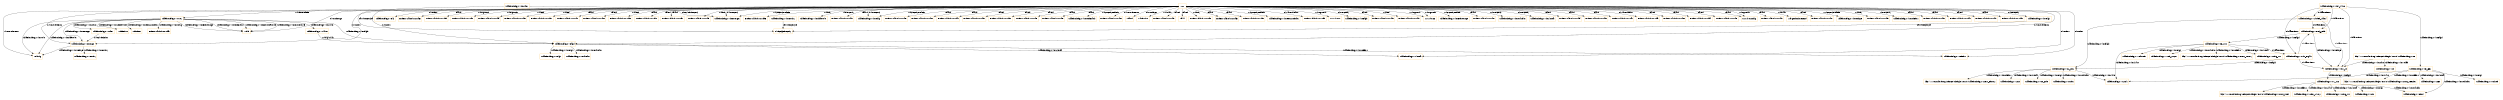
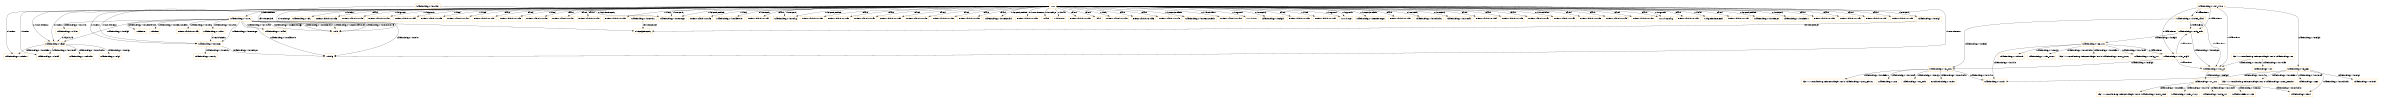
  digraph {
    fontname="Patrick Hand"
    rankdir=TB
    node [color=orange fontname="Patrick Hand" shape=rectangle]
    edge [fontname="Patrick Hand"]
    "untitled-ontology-11:Flight"
    "untitled-ontology-11:Aircraft"
    "untitled-ontology-11:DateFlown"
    "untitled-ontology-11:Destination"
    "untitled-ontology-11:Origin"
    "untitled-ontology-11:Author"
    "untitled-ontology-11:Passenger"
    "xsd:string"
    "untitled-ontology-11:Country"
    "untitled-ontology-11:Airlines"
    "untitled-ontology-11:Survey"
+   "untitled-ontology-11:Verified"
    "xsd:int"
    "xsd:dateTime"
    "xsd:boolean"
    "337de344:18f2b2d1278:-7ffc"
    NULL
    "untitled-ontology-11:City"
    "337de344:18f2b2d1278:-7fc5"
    "337de344:18f2b2d1278:-7fcd"
    "337de344:18f2b2d1278:-7fc2"
    "337de344:18f2b2d1278:-7fdf"
    "337de344:18f2b2d1278:-7fcb"
    "337de344:18f2b2d1278:-7fe2"
    "337de344:18f2b2d1278:-7fe1"
    "337de344:18f2b2d1278:-7fc0"
    "337de344:18f2b2d1278:-7fec"
    "337de344:18f2b2d1278:-7fc6"
    "337de344:18f2b2d1278:-7fe4"
    "337de344:18f2b2d1278:-7fd3"
    "untitled-ontology-11:hasPassenger"
    "337de344:18f2b2d1278:-7fe5"
    "untitled-ontology-11:hasTittleReview"
    "337de344:18f2b2d1278:-7fd7"
    "untitled-ontology-11:hasRating"
    "337de344:18f2b2d1278:-7fc3"
    "337de344:18f2b2d1278:-7fe0"
    "337de344:18f2b2d1278:-7ff9"
    "337de344:18f2b2d1278:-7feb"
    "337de344:18f2b2d1278:-7fe3"
    "337de344:18f2b2d1278:-7fce"
    "337de344:18f2b2d1278:-7fea"
    "untitled-ontology-11:hasSeatConfort"
    "337de344:18f2b2d1278:-7fee"
    "xsd:float"
    "swrlb:lessThan"
    "337de344:18f2b2d1278:-7fd8"
    "rdf:nil"
    "337de344:18f2b2d1278:-7fc8"
    "337de344:18f2b2d1278:-7fd5"
    "337de344:18f2b2d1278:-7fca"
    "untitled-ontology-11:hasRecommendation"
    "337de344:18f2b2d1278:-7fed"
    "urn:swrl:var#s"
    "untitled-ontology-11:hasFlight"
    "337de344:18f2b2d1278:-7fda"
    "337de344:18f2b2d1278:-7fd6"
    "urn:swrl:var#p"
    "untitled-ontology-11:hasFoodBeverages"
    "337de344:18f2b2d1278:-7fc7"
    "untitled-ontology-11:hasDestination"
    "untitled-ontology-11:hasAircraft"
    "337de344:18f2b2d1278:-7fcf"
    "337de344:18f2b2d1278:-7fd0"
    "337de344:18f2b2d1278:-7ff8"
    "337de344:18f2b2d1278:-7ffb"
    "337de344:18f2b2d1278:-7fcc"
    "337de344:18f2b2d1278:-7fbf"
    "337de344:18f2b2d1278:-7fc4"
    "urn:swrl:var#rating"
    "337de344:18f2b2d1278:-7fd2"
    "swrlb:greaterThanOrEqual"
    "337de344:18f2b2d1278:-7fc1"
    "untitled-ontology-11:hasSeatType"
    "untitled-ontology-11:hasOrigin"
-   "337de344:18f2b2d1278:-7fdc"
    "untitled-ontology-11:hasDateFlown"
    "337de344:18f2b2d1278:-7fde"
    "337de344:18f2b2d1278:-7ffa"
    "337de344:18f2b2d1278:-7fd1"
    "337de344:18f2b2d1278:-7fd9"
    "owl:topObjectProperty"
    "untitled-ontology-11:Craig_Cutts"
    "untitled-ontology-11:GE_777B"
    "untitled-ontology-11:Mary_Le"
    "untitled-ontology-11:Ryanair"
    "untitled-ontology-11:Kathmandu"
    "untitled-ontology-11:Kuala_Lumpur"
    "http://www.semanticweb.org/nacho-pc/ontologies/2024/3/untitled-ontology-11#2024_January"
    "untitled-ontology-11:Boeing_777"
    "untitled-ontology-11:Brian_English"
    "untitled-ontology-11:UK_747B"
    "untitled-ontology-11:Gdansk"
-   "untitled-ontology-11:Doha"
+   "untitled-ontology-11:Doha" [label="untitled-hasDateFlown-11:Doha"]
    "http://www.semanticweb.org/nacho-pc/ontologies/2024/3/untitled-ontology-11#2024_March"
    "untitled-ontology-11:Qatar_Airways"
    "untitled-ontology-11:Boeing_747"
    "untitled-ontology-11:hasAuthor"
    "untitled-ontology-11:FR_350A"
    "untitled-ontology-11:Montreal"
    "http://www.semanticweb.org/nacho-pc/ontologies/2024/3/untitled-ontology-11#2023_December"
    "untitled-ontology-11:A350"
    "untitled-ontology-11:CA_380A"
    "untitled-ontology-11:Sao_Paulo"
-   "untitled-ontology-11:London"
+   "untitled-ontology-11:London" [label="semanticweb-ontology-11:London"]
    "http://www.semanticweb.org/nacho-pc/ontologies/2024/3/untitled-ontology-11#2024_February"
    "untitled-ontology-11:A380"
    "untitled-ontology-11:Alok_Mishra"
    "untitled-ontology-11:Alwaleed_Althani"
    "http://www.semanticweb.org/nacho-pc/ontologies/2024/3/untitled-ontology-11#0"
    "untitled-ontology-11:Not"
    "untitled-ontology-11:hasCountry"
    "untitled-ontology-11:Flight" -> "untitled-ontology-11:Aircraft" [label="untitled-ontology-11:hasAircraft"]
    "untitled-ontology-11:Flight" -> "untitled-ontology-11:DateFlown" [label="untitled-ontology-11:hasDateFlown"]
    "untitled-ontology-11:Flight" -> "untitled-ontology-11:Destination" [label="untitled-ontology-11:hasDestination"]
    "untitled-ontology-11:Flight" -> "untitled-ontology-11:Origin" [label="untitled-ontology-11:hasOrigin"]
    "untitled-ontology-11:Author" -> "untitled-ontology-11:Passenger" [label="owl:equivalentClass"]
    "untitled-ontology-11:Passenger" -> "xsd:string" [label="untitled-ontology-11:hasSeatType"]
    "untitled-ontology-11:Passenger" -> "untitled-ontology-11:Country" [label="untitled-ontology-11:hasCountry"]
    "untitled-ontology-11:Airlines" -> "untitled-ontology-11:Flight" [label="owl:disjointWith"]
    "untitled-ontology-11:Survey" -> "untitled-ontology-11:Flight" [label="untitled-ontology-11:hasFlight"]
    "untitled-ontology-11:Survey" -> "untitled-ontology-11:Author" [label="untitled-ontology-11:hasAuthor"]
    "untitled-ontology-11:Survey" -> "untitled-ontology-11:Passenger" [label="untitled-ontology-11:hasPassenger"]
    "untitled-ontology-11:Survey" -> "xsd:string" [label="untitled-ontology-11:hasReview"]
    "untitled-ontology-11:Survey" -> "xsd:string" [label="untitled-ontology-11:hasTittleReview"]
    "untitled-ontology-11:Survey" -> "untitled-ontology-11:Airlines" [label="untitled-ontology-11:hasAirline"]
+   "untitled-ontology-11:Survey" -> "untitled-ontology-11:Verified" [label="untitled-ontology-11:hasVerified"]
    "untitled-ontology-11:Survey" -> "xsd:int" [label="untitled-ontology-11:hasFoodBeverages"]
    "untitled-ontology-11:Survey" -> "xsd:int" [label="untitled-ontology-11:hasSeatConfort"]
    "untitled-ontology-11:Survey" -> "xsd:int" [label="untitled-ontology-11:hasCabinStaffService"]
    "untitled-ontology-11:Survey" -> "xsd:int" [label="untitled-ontology-11:hasGroundService"]
    "untitled-ontology-11:Survey" -> "xsd:dateTime" [label="untitled-ontology-11:hasDataPublished"]
    "untitled-ontology-11:Survey" -> "xsd:boolean" [label="untitled-ontology-11:hasRecommendation"]
    "untitled-ontology-11:Survey" -> "337de344:18f2b2d1278:-7ffc" [label="untitled-ontology-11:hasRating"]
    NULL -> "untitled-ontology-11:Flight" [label="owl:someValuesFrom"]
    NULL -> "untitled-ontology-11:Flight" [label="owl:onClass"]
    NULL -> "untitled-ontology-11:Aircraft" [label="owl:onClass"]
    NULL -> "untitled-ontology-11:DateFlown" [label="owl:onClass"]
    NULL -> "untitled-ontology-11:Passenger" [label="owl:someValuesFrom"]
    NULL -> "untitled-ontology-11:Passenger" [label="owl:onClass"]
    NULL -> "xsd:string" [label="owl:someValuesFrom"]
    NULL -> "untitled-ontology-11:Survey" [label="swrl:classPredicate"]
    NULL -> "xsd:int" [label="owl:onDataRange"]
    NULL -> "untitled-ontology-11:City" [label="owl:onClass"]
    NULL -> "337de344:18f2b2d1278:-7fc5" [label="rdf:first"]
    NULL -> "337de344:18f2b2d1278:-7fcd" [label="swrl:arguments"]
    NULL -> "337de344:18f2b2d1278:-7fc2" [label="swrl:arguments"]
    NULL -> "337de344:18f2b2d1278:-7fdf" [label="swrl:head"]
    NULL -> "337de344:18f2b2d1278:-7fcb" [label="swrl:head"]
    NULL -> "337de344:18f2b2d1278:-7fe2" [label="rdf:first"]
    NULL -> "337de344:18f2b2d1278:-7fe1" [label="rdf:rest"]
    NULL -> "337de344:18f2b2d1278:-7fc0" [label="swrl:head"]
    NULL -> "337de344:18f2b2d1278:-7fec" [label="rdf:first"]
    NULL -> "337de344:18f2b2d1278:-7fc6" [label="rdf:rest"]
    NULL -> "337de344:18f2b2d1278:-7fe4" [label="rdf:first"]
    NULL -> "337de344:18f2b2d1278:-7fd3" [label="swrl:body"]
    NULL -> "untitled-ontology-11:hasPassenger" [label="owl:onProperty"]
    NULL -> "untitled-ontology-11:hasPassenger" [label="swrl:propertyPredicate"]
    NULL -> "337de344:18f2b2d1278:-7fe5" [label="swrl:body"]
    NULL -> "untitled-ontology-11:hasTittleReview" [label="owl:onProperty"]
    NULL -> "337de344:18f2b2d1278:-7fd7" [label="rdf:first"]
    NULL -> "untitled-ontology-11:hasRating" [label="owl:onProperty"]
    NULL -> "untitled-ontology-11:hasRating" [label="swrl:propertyPredicate"]
    NULL -> "337de344:18f2b2d1278:-7fc3" [label="rdf:first"]
    NULL -> "337de344:18f2b2d1278:-7fe0" [label="rdf:first"]
    NULL -> "337de344:18f2b2d1278:-7ff9" [label="rdf:rest"]
    NULL -> "337de344:18f2b2d1278:-7feb" [label="rdf:rest"]
    NULL -> "337de344:18f2b2d1278:-7fe3" [label="rdf:rest"]
    NULL -> "337de344:18f2b2d1278:-7fce" [label="rdf:first"]
    NULL -> "337de344:18f2b2d1278:-7fea" [label="rdf:first"]
    NULL -> "untitled-ontology-11:hasSeatConfort" [label="swrl:propertyPredicate"]
    NULL -> "337de344:18f2b2d1278:-7fee" [label="owl:someValuesFrom"]
    NULL -> "xsd:float" [label="owl:onDatatype"]
    NULL -> "swrlb:lessThan" [label="swrl:builtin"]
    NULL -> "337de344:18f2b2d1278:-7fd8" [label="rdf:rest"]
    NULL -> "rdf:nil" [label="rdf:rest"]
    NULL -> "337de344:18f2b2d1278:-7fc8" [label="swrl:body"]
    NULL -> "337de344:18f2b2d1278:-7fd5" [label="rdf:first"]
    NULL -> "337de344:18f2b2d1278:-7fca" [label="rdf:first"]
    NULL -> "untitled-ontology-11:hasRecommendation" [label="swrl:propertyPredicate"]
    NULL -> "337de344:18f2b2d1278:-7fed" [label="owl:withRestrictions"]
    NULL -> "urn:swrl:var#s" [label="swrl:argument1"]
    NULL -> "untitled-ontology-11:hasFlight" [label="owl:onProperty"]
    NULL -> "337de344:18f2b2d1278:-7fda" [label="rdf:rest"]
    NULL -> "337de344:18f2b2d1278:-7fd6" [label="swrl:head"]
    NULL -> "urn:swrl:var#p" [label="swrl:argument1"]
    NULL -> "urn:swrl:var#p" [label="swrl:argument2"]
    NULL -> "untitled-ontology-11:hasFoodBeverages" [label="swrl:propertyPredicate"]
    NULL -> "337de344:18f2b2d1278:-7fc7" [label="rdf:first"]
    NULL -> "untitled-ontology-11:hasDestination" [label="owl:onProperty"]
    NULL -> "untitled-ontology-11:hasAircraft" [label="owl:onProperty"]
    NULL -> "337de344:18f2b2d1278:-7fcf" [label="rdf:rest"]
    NULL -> "337de344:18f2b2d1278:-7fd0" [label="rdf:first"]
    NULL -> "337de344:18f2b2d1278:-7ff8" [label="rdf:first"]
    NULL -> "337de344:18f2b2d1278:-7ffb" [label="owl:withRestrictions"]
    NULL -> "337de344:18f2b2d1278:-7fcc" [label="rdf:rest"]
    NULL -> "337de344:18f2b2d1278:-7fbf" [label="rdf:first"]
    NULL -> "337de344:18f2b2d1278:-7fc4" [label="rdf:rest"]
    NULL -> "urn:swrl:var#rating" [label="rdf:first"]
    NULL -> "urn:swrl:var#rating" [label="swrl:argument2"]
    NULL -> "337de344:18f2b2d1278:-7fd2" [label="rdf:first"]
    NULL -> "swrlb:greaterThanOrEqual" [label="swrl:builtin"]
    NULL -> "337de344:18f2b2d1278:-7fc1" [label="rdf:rest"]
    NULL -> "untitled-ontology-11:hasSeatType" [label="swrl:propertyPredicate"]
    NULL -> "untitled-ontology-11:hasOrigin" [label="owl:onProperty"]
-   NULL -> "337de344:18f2b2d1278:-7fdc" [label="swrl:body"]
    NULL -> "untitled-ontology-11:hasDateFlown" [label="owl:onProperty"]
    NULL -> "337de344:18f2b2d1278:-7fde" [label="rdf:first"]
    NULL -> "337de344:18f2b2d1278:-7ffa" [label="rdf:first"]
    NULL -> "337de344:18f2b2d1278:-7fd1" [label="rdf:rest"]
    NULL -> "337de344:18f2b2d1278:-7fd9" [label="rdf:first"]
    "untitled-ontology-11:hasOrigin" -> "owl:topObjectProperty" [label="rdfs:subPropertyOf"]
    "untitled-ontology-11:Craig_Cutts" -> "untitled-ontology-11:GE_777B" [label="untitled-ontology-11:hasFlight"]
    "untitled-ontology-11:Craig_Cutts" -> "untitled-ontology-11:Mary_Le" [label="untitled-ontology-11:hasSeatType"]
    "untitled-ontology-11:GE_777B" -> "untitled-ontology-11:Ryanair" [label="untitled-ontology-11:hasAirline"]
    "untitled-ontology-11:GE_777B" -> "untitled-ontology-11:Kathmandu" [label="untitled-ontology-11:hasOrigin"]
    "untitled-ontology-11:GE_777B" -> "untitled-ontology-11:Kuala_Lumpur" [label="untitled-ontology-11:hasDestination"]
    "untitled-ontology-11:GE_777B" -> "http://www.semanticweb.org/nacho-pc/ontologies/2024/3/untitled-ontology-11#2024_January" [label="untitled-ontology-11:hasDateFlown"]
    "untitled-ontology-11:GE_777B" -> "untitled-ontology-11:Boeing_777" [label="untitled-ontology-11:hasAircraft"]
    "untitled-ontology-11:GE_777B" -> "untitled-ontology-11:Brian_English" [label="owl:differentFrom"]
    "untitled-ontology-11:Mary_Le" -> "untitled-ontology-11:UK_747B" [label="untitled-ontology-11:hasFlight"]
    "untitled-ontology-11:Brian_English" -> "untitled-ontology-11:Craig_Cutts" [label="owl:differentFrom"]
    "untitled-ontology-11:Brian_English" -> "untitled-ontology-11:Mary_Le" [label="owl:differentFrom"]
    "untitled-ontology-11:Brian_English" -> "untitled-ontology-11:CA_380A" [label="untitled-ontology-11:hasFlight"]
    "untitled-ontology-11:UK_747B" -> "untitled-ontology-11:Gdansk" [label="untitled-ontology-11:hasDestination"]
    "untitled-ontology-11:UK_747B" -> "untitled-ontology-11:Doha" [label="untitled-ontology-11:hasOrigin"]
    "untitled-ontology-11:UK_747B" -> "http://www.semanticweb.org/nacho-pc/ontologies/2024/3/untitled-ontology-11#2024_March" [label="untitled-ontology-11:hasDateFlown"]
    "untitled-ontology-11:UK_747B" -> "untitled-ontology-11:Qatar_Airways" [label="untitled-ontology-11:hasAirline"]
    "untitled-ontology-11:UK_747B" -> "untitled-ontology-11:Boeing_747" [label="untitled-ontology-11:hasAircraft"]
    "untitled-ontology-11:hasAuthor" -> "untitled-ontology-11:hasPassenger" [label="owl:equivalentProperty"]
    "untitled-ontology-11:hasAuthor" -> "owl:topObjectProperty" [label="rdfs:subPropertyOf"]
    "untitled-ontology-11:FR_350A" -> "untitled-ontology-11:Ryanair" [label="untitled-ontology-11:hasAirline"]
    "untitled-ontology-11:FR_350A" -> "untitled-ontology-11:Gdansk" [label="untitled-ontology-11:hasDestination"]
    "untitled-ontology-11:FR_350A" -> "untitled-ontology-11:Montreal" [label="untitled-ontology-11:hasOrigin"]
    "untitled-ontology-11:FR_350A" -> "http://www.semanticweb.org/nacho-pc/ontologies/2024/3/untitled-ontology-11#2023_December" [label="untitled-ontology-11:hasDateFlown"]
    "untitled-ontology-11:FR_350A" -> "untitled-ontology-11:A350" [label="untitled-ontology-11:hasAircraft"]
    "untitled-ontology-11:CA_380A" -> "untitled-ontology-11:Ryanair" [label="untitled-ontology-11:hasAirline"]
    "untitled-ontology-11:CA_380A" -> "untitled-ontology-11:Sao_Paulo" [label="untitled-ontology-11:hasOrigin"]
    "untitled-ontology-11:CA_380A" -> "untitled-ontology-11:London" [label="untitled-ontology-11:hasDestination"]
    "untitled-ontology-11:CA_380A" -> "http://www.semanticweb.org/nacho-pc/ontologies/2024/3/untitled-ontology-11#2024_February" [label="untitled-ontology-11:hasDateFlown"]
    "untitled-ontology-11:CA_380A" -> "untitled-ontology-11:A380" [label="untitled-ontology-11:hasAircraft"]
    "untitled-ontology-11:Alok_Mishra" -> "untitled-ontology-11:Craig_Cutts" [label="owl:differentFrom"]
    "untitled-ontology-11:Alok_Mishra" -> "untitled-ontology-11:Mary_Le" [label="owl:differentFrom"]
    "untitled-ontology-11:Alok_Mishra" -> "untitled-ontology-11:Brian_English" [label="owl:differentFrom"]
    "untitled-ontology-11:Alok_Mishra" -> "untitled-ontology-11:FR_350A" [label="untitled-ontology-11:hasFlight"]
    "untitled-ontology-11:Alok_Mishra" -> "untitled-ontology-11:Alwaleed_Althani" [label="owl:differentFrom"]
    "untitled-ontology-11:Alwaleed_Althani" -> "untitled-ontology-11:Craig_Cutts" [label="owl:differentFrom"]
    "untitled-ontology-11:Alwaleed_Althani" -> "untitled-ontology-11:Mary_Le" [label="owl:differentFrom"]
    "untitled-ontology-11:Alwaleed_Althani" -> "untitled-ontology-11:CA_380A" [label="untitled-ontology-11:hasFlight"]
    "http://www.semanticweb.org/nacho-pc/ontologies/2024/3/untitled-ontology-11#0" -> "untitled-ontology-11:Mary_Le" [label="untitled-ontology-11:hasAuthor"]
    "http://www.semanticweb.org/nacho-pc/ontologies/2024/3/untitled-ontology-11#0" -> "untitled-ontology-11:Not" [label="untitled-ontology-11:hasVerified"]
    "untitled-ontology-11:hasCountry" -> "owl:topObjectProperty" [label="rdfs:subPropertyOf"]
  }
